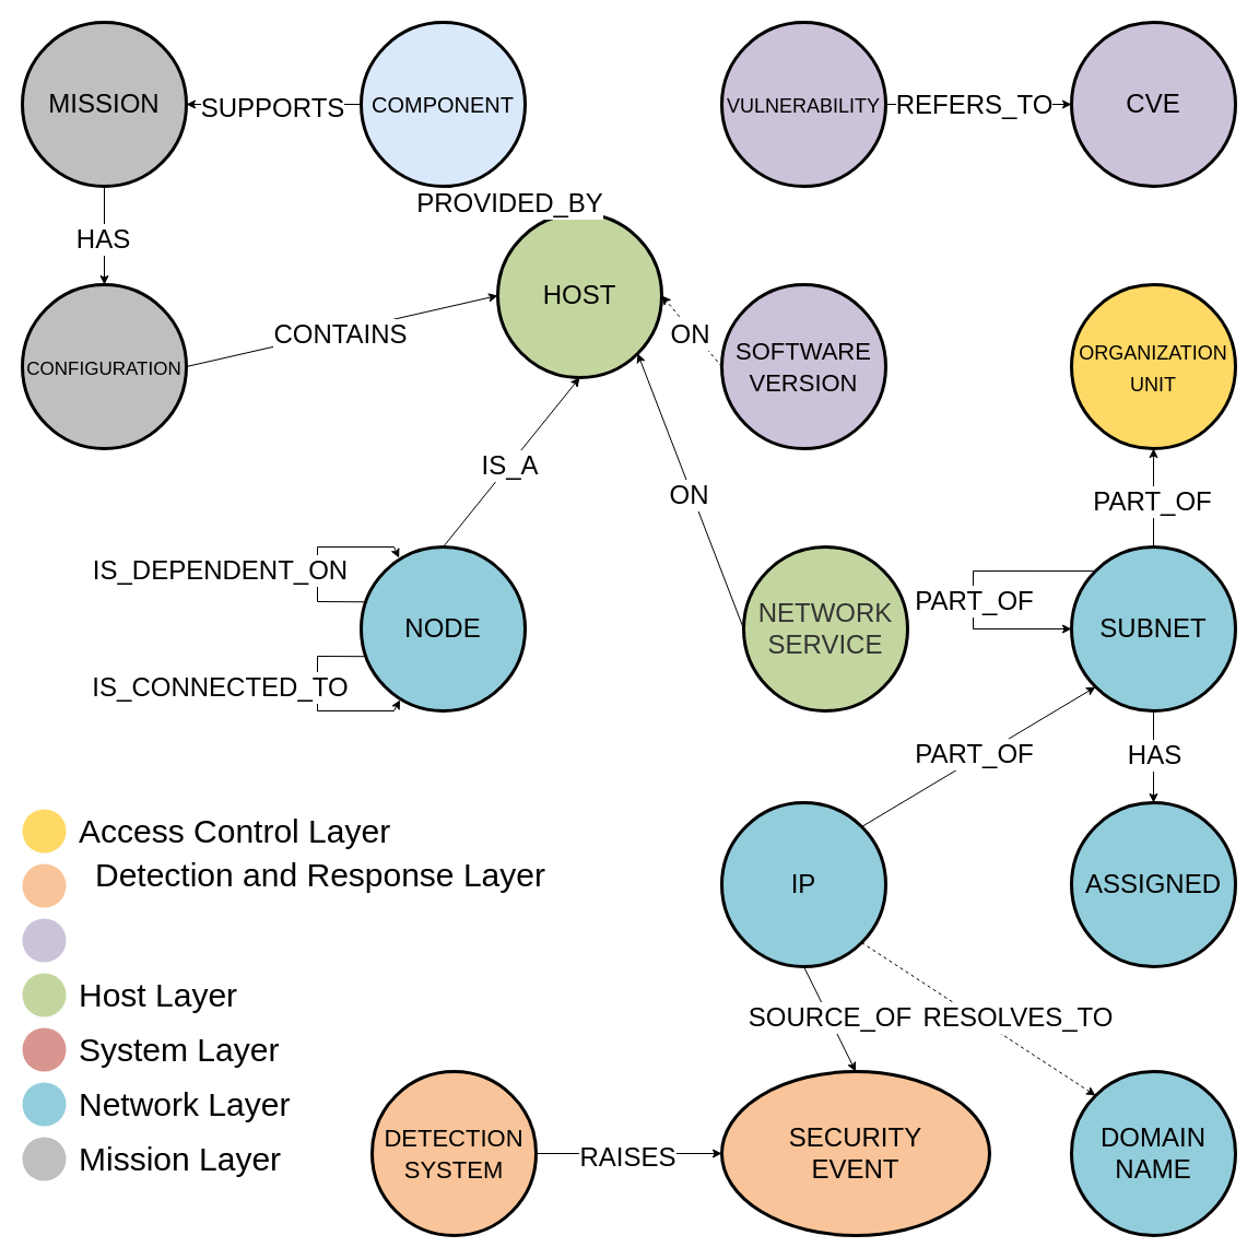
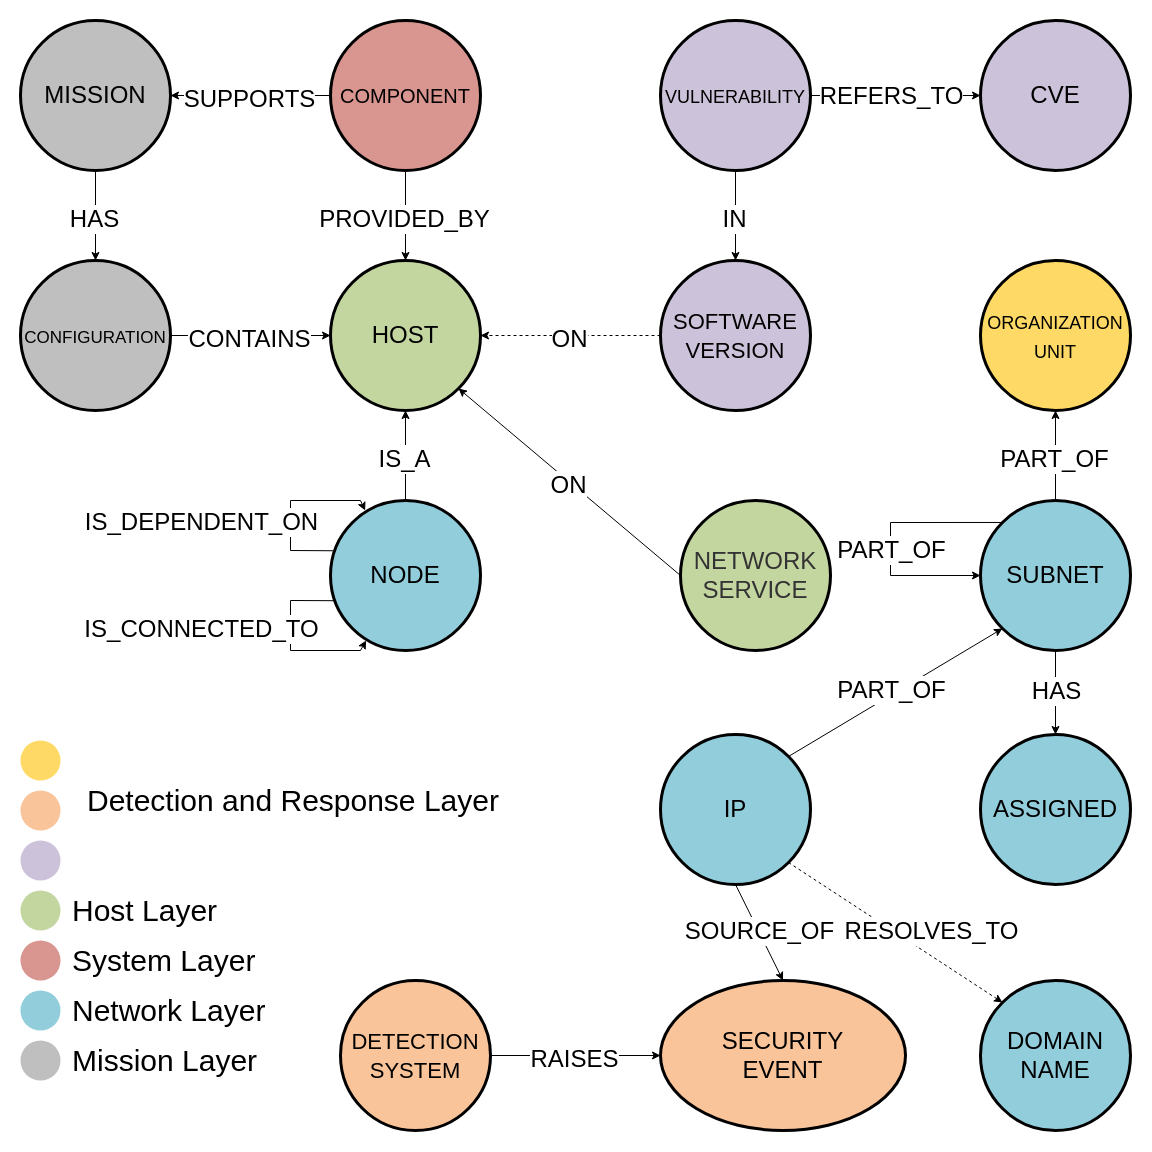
  <mxCell id="0" />
  <mxCell id="1" parent="0" />
  <mxCell id="2" value="IP" style="ellipse;whiteSpace=wrap;html=1;shadow=0;fontFamily=Helvetica;fontSize=24;align=center;strokeWidth=3;fillColor=#92cddc;strokeColor=#000000;" parent="1" vertex="1"><mxGeometry x="660" y="734" width="150" height="150" as="geometry" /></mxCell>
  <mxCell id="3" value="" style="endArrow=classic;html=1;rounded=0;exitX=1;exitY=0;exitDx=0;exitDy=0;entryX=0;entryY=1;entryDx=0;entryDy=0;fontSize=24;" parent="1" source="2" target="5" edge="1"><mxGeometry relative="1" as="geometry"><mxPoint x="990" y="730" as="sourcePoint" /><mxPoint x="1090" y="730" as="targetPoint" /></mxGeometry></mxCell>
  <mxCell id="4" value="&lt;font style=&quot;font-size: 24px;&quot;&gt;PART_OF&lt;/font&gt;" style="edgeLabel;resizable=0;html=1;align=center;verticalAlign=middle;fillColor=#FFB570;fontSize=24;" parent="3" connectable="0" vertex="1"><mxGeometry relative="1" as="geometry"><mxPoint x="-5" y="-2" as="offset" /></mxGeometry></mxCell>
  <mxCell id="5" value="SUBNET" style="ellipse;whiteSpace=wrap;html=1;shadow=0;fontFamily=Helvetica;fontSize=24;align=center;strokeWidth=3;fillColor=#92CDDC;" parent="1" vertex="1"><mxGeometry x="980" y="500" width="150" height="150" as="geometry" /></mxCell>
  <mxCell id="6" value="" style="endArrow=classic;html=1;rounded=0;exitX=0;exitY=0;exitDx=0;exitDy=0;entryX=0;entryY=0.5;entryDx=0;entryDy=0;fontSize=24;" parent="1" source="5" target="5" edge="1"><mxGeometry relative="1" as="geometry"><mxPoint x="1180" y="580" as="sourcePoint" /><mxPoint x="970" y="540" as="targetPoint" /><Array as="points"><mxPoint x="890" y="522" /><mxPoint x="890" y="575" /></Array></mxGeometry></mxCell>
  <mxCell id="7" value="&lt;font style=&quot;font-size: 24px;&quot;&gt;PART_OF&lt;/font&gt;" style="edgeLabel;resizable=0;html=1;align=center;verticalAlign=middle;fillColor=#FFB570;fontSize=24;" parent="6" connectable="0" vertex="1"><mxGeometry relative="1" as="geometry"><mxPoint y="12" as="offset" /></mxGeometry></mxCell>
  <mxCell id="8" value="&lt;font style=&quot;font-size: 18px;&quot;&gt;ORGANIZATION&lt;br&gt;UNIT&lt;br&gt;&lt;/font&gt;" style="ellipse;whiteSpace=wrap;html=1;shadow=0;fontFamily=Helvetica;fontSize=24;align=center;strokeWidth=3;fillColor=#FFD965;" parent="1" vertex="1"><mxGeometry x="980" y="260" width="150" height="150" as="geometry" /></mxCell>
  <mxCell id="9" value="" style="endArrow=classic;html=1;rounded=0;exitX=0.5;exitY=0;exitDx=0;exitDy=0;entryX=0.5;entryY=1;entryDx=0;entryDy=0;fontSize=24;" parent="1" source="5" target="8" edge="1"><mxGeometry relative="1" as="geometry"><mxPoint x="639.996" y="719.144" as="sourcePoint" /><mxPoint x="751.144" y="609.996" as="targetPoint" /></mxGeometry></mxCell>
  <mxCell id="10" value="&lt;font style=&quot;font-size: 24px;&quot;&gt;PART_OF&lt;/font&gt;" style="edgeLabel;resizable=0;html=1;align=center;verticalAlign=middle;fillColor=#FFB570;fontSize=24;" parent="9" connectable="0" vertex="1"><mxGeometry relative="1" as="geometry"><mxPoint x="-2" y="3" as="offset" /></mxGeometry></mxCell>
  <mxCell id="11" value="DOMAIN&lt;br style=&quot;font-size: 24px;&quot;&gt;NAME" style="ellipse;whiteSpace=wrap;html=1;shadow=0;fontFamily=Helvetica;fontSize=24;align=center;strokeWidth=3;fillColor=#92CDDC;" parent="1" vertex="1"><mxGeometry x="980" y="980" width="150" height="150" as="geometry" /></mxCell>
  <mxCell id="12" value="" style="endArrow=classic;html=1;rounded=0;exitX=1;exitY=1;exitDx=0;exitDy=0;entryX=0;entryY=0;entryDx=0;entryDy=0;fontSize=24;dashed=1;" parent="1" source="2" target="11" edge="1"><mxGeometry relative="1" as="geometry"><mxPoint x="816.426" y="761.574" as="sourcePoint" /><mxPoint x="927.574" y="652.426" as="targetPoint" /></mxGeometry></mxCell>
  <mxCell id="13" value="&lt;font style=&quot;font-size: 24px;&quot;&gt;RESOLVES_TO&lt;/font&gt;" style="edgeLabel;resizable=0;html=1;align=center;verticalAlign=middle;fillColor=#FFB570;fontSize=24;" parent="12" connectable="0" vertex="1"><mxGeometry relative="1" as="geometry"><mxPoint x="35" y="-2" as="offset" /></mxGeometry></mxCell>
  <mxCell id="14" value="ASSIGNED" style="ellipse;whiteSpace=wrap;html=1;shadow=0;fontFamily=Helvetica;fontSize=24;align=center;strokeWidth=3;fillColor=#92CDDC;gradientColor=none;" parent="1" vertex="1"><mxGeometry x="980" y="734" width="150" height="150" as="geometry" /></mxCell>
  <mxCell id="15" value="" style="endArrow=classic;html=1;rounded=0;exitX=0.5;exitY=1;exitDx=0;exitDy=0;entryX=0.5;entryY=0;entryDx=0;entryDy=0;fontSize=24;" parent="1" source="5" target="14" edge="1"><mxGeometry relative="1" as="geometry"><mxPoint x="770" y="864" as="sourcePoint" /><mxPoint x="1030" y="1010" as="targetPoint" /></mxGeometry></mxCell>
  <mxCell id="16" value="&lt;font style=&quot;font-size: 24px;&quot;&gt;HAS&lt;/font&gt;" style="edgeLabel;resizable=0;html=1;align=center;verticalAlign=middle;fillColor=#FFB570;fontSize=24;" parent="15" connectable="0" vertex="1"><mxGeometry relative="1" as="geometry"><mxPoint y="-2" as="offset" /></mxGeometry></mxCell>
  <mxCell id="17" value="&lt;font style=&quot;font-size: 24px;&quot;&gt;SECURITY&lt;br style=&quot;font-size: 24px;&quot;&gt;EVENT&lt;/font&gt;" style="ellipse;whiteSpace=wrap;html=1;shadow=0;fontFamily=Helvetica;fontSize=24;align=center;strokeWidth=3;fillColor=#F9C499;strokeColor=#000000;" parent="1" vertex="1"><mxGeometry x="660" y="980" width="245" height="150" as="geometry" /></mxCell>
  <mxCell id="18" value="" style="endArrow=classic;html=1;rounded=0;exitX=0.5;exitY=1;exitDx=0;exitDy=0;entryX=0.5;entryY=0;entryDx=0;entryDy=0;fontSize=24;" parent="1" source="2" target="17" edge="1"><mxGeometry relative="1" as="geometry"><mxPoint x="830" y="804" as="sourcePoint" /><mxPoint x="1210" y="804" as="targetPoint" /><Array as="points" /></mxGeometry></mxCell>
  <mxCell id="19" value="&lt;font style=&quot;font-size: 24px;&quot;&gt;SOURCE_OF&lt;/font&gt;" style="edgeLabel;resizable=0;html=1;align=center;verticalAlign=middle;fillColor=#FFB570;fontSize=24;" parent="18" connectable="0" vertex="1"><mxGeometry relative="1" as="geometry"><mxPoint y="-2" as="offset" /></mxGeometry></mxCell>
  <mxCell id="20" value="&lt;font style=&quot;font-size: 22px;&quot;&gt;DETECTION&lt;br style=&quot;&quot;&gt;SYSTEM&lt;/font&gt;" style="ellipse;whiteSpace=wrap;html=1;shadow=0;fontFamily=Helvetica;fontSize=24;align=center;strokeWidth=3;fillColor=#F9C499;strokeColor=#000000;" parent="1" vertex="1"><mxGeometry x="340" y="980" width="150" height="150" as="geometry" /></mxCell>
  <mxCell id="21" value="" style="endArrow=classic;html=1;rounded=0;entryX=0;entryY=0.5;entryDx=0;entryDy=0;exitX=1;exitY=0.5;exitDx=0;exitDy=0;fontSize=24;" parent="1" source="20" target="17" edge="1"><mxGeometry relative="1" as="geometry"><mxPoint x="490" y="1070" as="sourcePoint" /><mxPoint x="420" y="1090" as="targetPoint" /></mxGeometry></mxCell>
  <mxCell id="22" value="&lt;font style=&quot;font-size: 24px;&quot;&gt;RAISES&lt;/font&gt;" style="edgeLabel;resizable=0;html=1;align=center;verticalAlign=middle;fillColor=#FFB570;fontSize=24;" parent="21" connectable="0" vertex="1"><mxGeometry relative="1" as="geometry"><mxPoint x="-2" y="3" as="offset" /></mxGeometry></mxCell>
  <mxCell id="23" value="NODE" style="ellipse;whiteSpace=wrap;html=1;shadow=0;fontFamily=Helvetica;fontSize=24;align=center;strokeWidth=3;fillColor=#92CDDC;gradientColor=none;" parent="1" vertex="1"><mxGeometry x="330" y="500" width="150" height="150" as="geometry" /></mxCell>
  <mxCell id="24" value="" style="endArrow=classic;html=1;rounded=0;entryX=0.231;entryY=0.067;entryDx=0;entryDy=0;fontSize=24;exitX=0.017;exitY=0.335;exitDx=0;exitDy=0;exitPerimeter=0;entryPerimeter=0;" parent="1" source="23" target="23" edge="1"><mxGeometry relative="1" as="geometry"><mxPoint x="300" y="580" as="sourcePoint" /><mxPoint x="80" y="400" as="targetPoint" /><Array as="points"><mxPoint x="290" y="550" /><mxPoint x="290" y="500" /><mxPoint x="360" y="500" /></Array></mxGeometry></mxCell>
  <mxCell id="25" value="&lt;font style=&quot;font-size: 24px;&quot;&gt;IS_DEPENDENT_ON&lt;/font&gt;" style="edgeLabel;resizable=0;html=1;align=center;verticalAlign=middle;fillColor=#FFB570;fontSize=24;" parent="24" connectable="0" vertex="1"><mxGeometry relative="1" as="geometry"><mxPoint x="-90" y="16" as="offset" /></mxGeometry></mxCell>
  <mxCell id="26" value="" style="endArrow=classic;html=1;rounded=0;entryX=0.237;entryY=0.933;entryDx=0;entryDy=0;fontSize=24;entryPerimeter=0;exitX=0.026;exitY=0.668;exitDx=0;exitDy=0;exitPerimeter=0;" parent="1" source="23" target="23" edge="1"><mxGeometry relative="1" as="geometry"><mxPoint x="330" y="600" as="sourcePoint" /><mxPoint x="250" y="510" as="targetPoint" /><Array as="points"><mxPoint x="290" y="600" /><mxPoint x="290" y="650" /><mxPoint x="360" y="650" /></Array></mxGeometry></mxCell>
  <mxCell id="27" value="&lt;font style=&quot;font-size: 24px;&quot;&gt;IS_CONNECTED_TO&lt;/font&gt;" style="edgeLabel;resizable=0;html=1;align=center;verticalAlign=middle;fillColor=#FFB570;fontSize=24;" parent="26" connectable="0" vertex="1"><mxGeometry relative="1" as="geometry"><mxPoint x="-90" y="-16" as="offset" /></mxGeometry></mxCell>
- <mxCell id="28" value="HOST" style="ellipse;whiteSpace=wrap;html=1;shadow=0;fontFamily=Helvetica;fontSize=24;align=center;strokeWidth=3;fillColor=#C4D6A0;" parent="1" vertex="1"><mxGeometry x="455" y="195" width="150" height="150" as="geometry" /></mxCell>
+ <mxCell id="28" value="HOST" style="ellipse;whiteSpace=wrap;html=1;shadow=0;fontFamily=Helvetica;fontSize=24;align=center;strokeWidth=3;fillColor=#C4D6A0;" parent="1" vertex="1"><mxGeometry x="330" y="260" width="150" height="150" as="geometry" /></mxCell>
  <mxCell id="29" value="" style="endArrow=classic;html=1;rounded=0;exitX=0.5;exitY=0;exitDx=0;exitDy=0;entryX=0.5;entryY=1;entryDx=0;entryDy=0;fontSize=24;" parent="1" source="23" target="28" edge="1"><mxGeometry relative="1" as="geometry"><mxPoint x="452.426" y="612.426" as="sourcePoint" /><mxPoint x="687.574" y="761.574" as="targetPoint" /></mxGeometry></mxCell>
  <mxCell id="30" value="&lt;font style=&quot;font-size: 24px;&quot;&gt;IS_A&lt;/font&gt;" style="edgeLabel;resizable=0;html=1;align=center;verticalAlign=middle;fillColor=#FFB570;fontSize=24;" parent="29" connectable="0" vertex="1"><mxGeometry relative="1" as="geometry"><mxPoint x="-2" y="3" as="offset" /></mxGeometry></mxCell>
  <mxCell id="31" value="&lt;font style=&quot;font-size: 22px;&quot;&gt;SOFTWARE&lt;br style=&quot;&quot;&gt;VERSION&lt;br style=&quot;font-size: 24px;&quot;&gt;&lt;/font&gt;" style="ellipse;whiteSpace=wrap;html=1;shadow=0;fontFamily=Helvetica;fontSize=24;align=center;strokeWidth=3;fillColor=#CCC2D9;strokeColor=#000000;" parent="1" vertex="1"><mxGeometry x="660" y="260" width="150" height="150" as="geometry" /></mxCell>
+ <mxCell id="32" value="" style="endArrow=classic;html=1;rounded=0;exitX=0.5;exitY=1;exitDx=0;exitDy=0;entryX=0.5;entryY=0;entryDx=0;entryDy=0;fontSize=24;" parent="1" source="37" target="31" edge="1"><mxGeometry relative="1" as="geometry"><mxPoint x="1050" y="510" as="sourcePoint" /><mxPoint x="490" y="340" as="targetPoint" /></mxGeometry></mxCell>
+ <mxCell id="33" value="&lt;font style=&quot;font-size: 24px;&quot;&gt;IN&lt;/font&gt;" style="edgeLabel;resizable=0;html=1;align=center;verticalAlign=middle;fillColor=#FFB570;fontSize=24;" parent="32" connectable="0" vertex="1"><mxGeometry relative="1" as="geometry"><mxPoint x="-2" y="3" as="offset" /></mxGeometry></mxCell>
  <mxCell id="34" value="&lt;font style=&quot;font-size: 24px;&quot;&gt;NETWORK&lt;br style=&quot;font-size: 24px;&quot;&gt;SERVICE&lt;br style=&quot;font-size: 24px;&quot;&gt;&lt;/font&gt;" style="ellipse;whiteSpace=wrap;html=1;shadow=0;fontFamily=Helvetica;fontSize=24;align=center;strokeWidth=3;fillColor=#C4D6A0;strokeColor=#000000;fontColor=#333333;" parent="1" vertex="1"><mxGeometry x="680" y="500" width="150" height="150" as="geometry" /></mxCell>
  <mxCell id="35" value="" style="endArrow=classic;html=1;rounded=0;exitX=0;exitY=0.5;exitDx=0;exitDy=0;entryX=1;entryY=1;entryDx=0;entryDy=0;fontSize=24;" parent="1" source="34" target="28" edge="1"><mxGeometry relative="1" as="geometry"><mxPoint x="687.574" y="372.426" as="sourcePoint" /><mxPoint x="452.426" y="527.574" as="targetPoint" /></mxGeometry></mxCell>
  <mxCell id="36" value="&lt;font style=&quot;font-size: 24px;&quot;&gt;ON&lt;/font&gt;" style="edgeLabel;resizable=0;html=1;align=center;verticalAlign=middle;fillColor=#FFB570;fontSize=24;" parent="35" connectable="0" vertex="1"><mxGeometry relative="1" as="geometry"><mxPoint x="-2" y="3" as="offset" /></mxGeometry></mxCell>
  <mxCell id="37" value="&lt;font style=&quot;font-size: 18px;&quot;&gt;VULNERABILITY&lt;/font&gt;" style="ellipse;whiteSpace=wrap;html=1;shadow=0;fontFamily=Helvetica;fontSize=24;align=center;strokeWidth=3;fillColor=#CCC2D9;strokeColor=#000000;gradientColor=none;" parent="1" vertex="1"><mxGeometry x="660" y="20" width="150" height="150" as="geometry" /></mxCell>
  <mxCell id="38" value="&lt;font style=&quot;font-size: 24px;&quot;&gt;CVE&lt;/font&gt;" style="ellipse;whiteSpace=wrap;html=1;shadow=0;fontFamily=Helvetica;fontSize=24;align=center;strokeWidth=3;fillColor=#CCC2D9;" parent="1" vertex="1"><mxGeometry x="980" y="20" width="150" height="150" as="geometry" /></mxCell>
  <mxCell id="39" value="" style="endArrow=classic;html=1;rounded=0;exitX=0;exitY=0.5;exitDx=0;exitDy=0;entryX=1;entryY=0.5;entryDx=0;entryDy=0;fontSize=24;dashed=1;" parent="1" source="31" target="28" edge="1"><mxGeometry relative="1" as="geometry"><mxPoint x="687.574" y="372.426" as="sourcePoint" /><mxPoint x="452.426" y="527.574" as="targetPoint" /></mxGeometry></mxCell>
  <mxCell id="40" value="&lt;font style=&quot;font-size: 24px;&quot;&gt;ON&lt;/font&gt;" style="edgeLabel;resizable=0;html=1;align=center;verticalAlign=middle;fillColor=#FFB570;fontSize=24;" parent="39" connectable="0" vertex="1"><mxGeometry relative="1" as="geometry"><mxPoint x="-2" y="3" as="offset" /></mxGeometry></mxCell>
  <mxCell id="41" value="" style="endArrow=classic;html=1;rounded=0;exitX=1;exitY=0.5;exitDx=0;exitDy=0;fontSize=24;" parent="1" source="37" edge="1"><mxGeometry relative="1" as="geometry"><mxPoint x="330" y="420" as="sourcePoint" /><mxPoint x="980" y="95" as="targetPoint" /></mxGeometry></mxCell>
  <mxCell id="42" value="&lt;font style=&quot;font-size: 24px;&quot;&gt;REFERS_TO&lt;/font&gt;" style="edgeLabel;resizable=0;html=1;align=center;verticalAlign=middle;fillColor=#FFB570;fontSize=24;" parent="41" connectable="0" vertex="1"><mxGeometry relative="1" as="geometry"><mxPoint x="-5" as="offset" /></mxGeometry></mxCell>
  <mxCell id="43" value="MISSION" style="ellipse;whiteSpace=wrap;html=1;shadow=0;fontFamily=Helvetica;fontSize=24;align=center;strokeWidth=3;fillColor=#BFBFBF;strokeColor=#000000;" parent="1" vertex="1"><mxGeometry x="20" y="20" width="150" height="150" as="geometry" /></mxCell>
  <mxCell id="44" value="&lt;font style=&quot;&quot;&gt;&lt;font style=&quot;font-size: 17px;&quot;&gt;CONFIGURATION&lt;/font&gt;&lt;br&gt;&lt;/font&gt;" style="ellipse;whiteSpace=wrap;html=1;shadow=0;fontFamily=Helvetica;fontSize=24;align=center;strokeWidth=3;fillColor=#BFBFBF;" parent="1" vertex="1"><mxGeometry x="20" y="260" width="150" height="150" as="geometry" /></mxCell>
  <mxCell id="45" value="" style="endArrow=classic;html=1;rounded=0;exitX=1;exitY=0.5;exitDx=0;exitDy=0;entryX=0;entryY=0.5;entryDx=0;entryDy=0;fontSize=24;" parent="1" source="44" target="28" edge="1"><mxGeometry relative="1" as="geometry"><mxPoint x="132.426" y="459.144" as="sourcePoint" /><mxPoint x="367.574" y="309.996" as="targetPoint" /></mxGeometry></mxCell>
  <mxCell id="46" value="&lt;font style=&quot;font-size: 24px;&quot;&gt;CONTAINS&lt;/font&gt;" style="edgeLabel;resizable=0;html=1;align=center;verticalAlign=middle;fillColor=#FFB570;fontSize=24;" parent="45" connectable="0" vertex="1"><mxGeometry relative="1" as="geometry"><mxPoint x="-2" y="3" as="offset" /></mxGeometry></mxCell>
  <mxCell id="47" value="" style="endArrow=classic;html=1;rounded=0;exitX=0.5;exitY=1;exitDx=0;exitDy=0;entryX=0.5;entryY=0;entryDx=0;entryDy=0;fontSize=24;" parent="1" source="43" target="44" edge="1"><mxGeometry relative="1" as="geometry"><mxPoint x="150" y="570" as="sourcePoint" /><mxPoint x="350" y="570" as="targetPoint" /></mxGeometry></mxCell>
  <mxCell id="48" value="&lt;font style=&quot;font-size: 24px;&quot;&gt;HAS&lt;/font&gt;" style="edgeLabel;resizable=0;html=1;align=center;verticalAlign=middle;fillColor=#FFB570;fontSize=24;" parent="47" connectable="0" vertex="1"><mxGeometry relative="1" as="geometry"><mxPoint x="-2" y="3" as="offset" /></mxGeometry></mxCell>
- <mxCell id="49" value="&lt;font style=&quot;font-size: 20px;&quot;&gt;COMPONENT&lt;/font&gt;" style="ellipse;whiteSpace=wrap;html=1;shadow=0;fontFamily=Helvetica;fontSize=24;align=center;strokeWidth=3;fillColor=#dae8fc;strokeColor=#000000;" parent="1" vertex="1"><mxGeometry x="330" y="20" width="150" height="150" as="geometry" /></mxCell>
+ <mxCell id="49" value="&lt;font style=&quot;font-size: 20px;&quot;&gt;COMPONENT&lt;/font&gt;" style="ellipse;whiteSpace=wrap;html=1;shadow=0;fontFamily=Helvetica;fontSize=24;align=center;strokeWidth=3;fillColor=#D9958F;strokeColor=#000000;" parent="1" vertex="1"><mxGeometry x="330" y="20" width="150" height="150" as="geometry" /></mxCell>
  <mxCell id="50" value="" style="endArrow=classic;html=1;rounded=0;exitX=0;exitY=0.5;exitDx=0;exitDy=0;entryX=1;entryY=0.5;entryDx=0;entryDy=0;fontSize=24;" parent="1" source="49" target="43" edge="1"><mxGeometry relative="1" as="geometry"><mxPoint x="90" y="400" as="sourcePoint" /><mxPoint x="90" y="510" as="targetPoint" /></mxGeometry></mxCell>
  <mxCell id="51" value="&lt;font style=&quot;font-size: 24px;&quot;&gt;SUPPORTS&lt;/font&gt;" style="edgeLabel;resizable=0;html=1;align=center;verticalAlign=middle;fillColor=#FFB570;fontSize=24;" parent="50" connectable="0" vertex="1"><mxGeometry relative="1" as="geometry"><mxPoint x="-2" y="3" as="offset" /></mxGeometry></mxCell>
  <mxCell id="52" value="" style="endArrow=classic;html=1;rounded=0;exitX=0.5;exitY=1;exitDx=0;exitDy=0;fontSize=24;entryX=0.5;entryY=0;entryDx=0;entryDy=0;" parent="1" source="49" target="28" edge="1"><mxGeometry relative="1" as="geometry"><mxPoint x="350" y="340" as="sourcePoint" /><mxPoint x="415" y="250" as="targetPoint" /></mxGeometry></mxCell>
  <mxCell id="53" value="&lt;span style=&quot;font-size: 24px;&quot;&gt;PROVIDED_BY&lt;/span&gt;" style="edgeLabel;resizable=0;html=1;align=center;verticalAlign=middle;fillColor=#FFB570;fontSize=24;" parent="52" connectable="0" vertex="1"><mxGeometry relative="1" as="geometry"><mxPoint x="-2" y="3" as="offset" /></mxGeometry></mxCell>
  <mxCell id="54" value="" style="ellipse;whiteSpace=wrap;html=1;fontSize=30;strokeColor=none;fillColor=#FFD965;" parent="1" vertex="1"><mxGeometry x="20" y="740" width="40" height="40" as="geometry" /></mxCell>
- <mxCell id="55" value="Access Control Layer" style="text;html=1;strokeColor=none;fillColor=none;align=left;verticalAlign=middle;whiteSpace=wrap;rounded=0;fontSize=30;" parent="1" vertex="1"><mxGeometry x="70" y="745" width="390" height="30" as="geometry" /></mxCell>
  <mxCell id="56" value="" style="ellipse;whiteSpace=wrap;html=1;fontSize=30;strokeColor=none;fillColor=#f9c499;" parent="1" vertex="1"><mxGeometry x="20" y="790" width="40" height="40" as="geometry" /></mxCell>
  <mxCell id="57" value="Detection and Response Layer" style="text;html=1;strokeColor=none;fillColor=none;align=left;verticalAlign=middle;whiteSpace=wrap;rounded=0;fontSize=30;" parent="1" vertex="1"><mxGeometry x="85" y="785" width="420" height="30" as="geometry" /></mxCell>
  <mxCell id="58" value="" style="ellipse;whiteSpace=wrap;html=1;fontSize=30;strokeColor=none;fillColor=#ccc2d9;" parent="1" vertex="1"><mxGeometry x="20" y="840" width="40" height="40" as="geometry" /></mxCell>
  <mxCell id="59" value="" style="ellipse;whiteSpace=wrap;html=1;fontSize=30;strokeColor=none;fillColor=#c4d6a0;" parent="1" vertex="1"><mxGeometry x="20" y="890" width="40" height="40" as="geometry" /></mxCell>
  <mxCell id="60" value="Host Layer" style="text;html=1;strokeColor=none;fillColor=none;align=left;verticalAlign=middle;whiteSpace=wrap;rounded=0;fontSize=30;" parent="1" vertex="1"><mxGeometry x="70" y="895" width="200" height="30" as="geometry" /></mxCell>
  <mxCell id="61" value="" style="ellipse;whiteSpace=wrap;html=1;fontSize=30;strokeColor=none;fillColor=#d9958f;" parent="1" vertex="1"><mxGeometry x="20" y="940" width="40" height="40" as="geometry" /></mxCell>
  <mxCell id="62" value="System Layer" style="text;html=1;strokeColor=none;fillColor=none;align=left;verticalAlign=middle;whiteSpace=wrap;rounded=0;fontSize=30;" parent="1" vertex="1"><mxGeometry x="70" y="945" width="200" height="30" as="geometry" /></mxCell>
  <mxCell id="63" value="" style="ellipse;whiteSpace=wrap;html=1;fontSize=30;strokeColor=none;fillColor=#92CDDC;" parent="1" vertex="1"><mxGeometry x="20" y="990" width="40" height="40" as="geometry" /></mxCell>
  <mxCell id="64" value="Network Layer" style="text;html=1;strokeColor=none;fillColor=none;align=left;verticalAlign=middle;whiteSpace=wrap;rounded=0;fontSize=30;" parent="1" vertex="1"><mxGeometry x="70" y="995" width="340" height="30" as="geometry" /></mxCell>
  <mxCell id="65" value="" style="ellipse;whiteSpace=wrap;html=1;fontSize=30;strokeColor=none;fillColor=#bfbfbf;" parent="1" vertex="1"><mxGeometry x="20" y="1040" width="40" height="40" as="geometry" /></mxCell>
  <mxCell id="66" value="Mission Layer" style="text;html=1;strokeColor=none;fillColor=none;align=left;verticalAlign=middle;whiteSpace=wrap;rounded=0;fontSize=30;" parent="1" vertex="1"><mxGeometry x="70" y="1045" width="200" height="30" as="geometry" /></mxCell>
